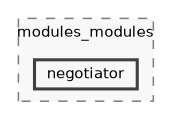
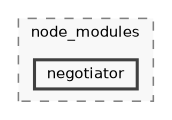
  digraph {
    compound=true
    n1 [color=grey25 fillcolor="#f8f8f8" fontname=Helvetica fontsize=10 height=0.2 label=negotiator shape=box style="filled,bold" width=0.4]
    subgraph cluster_1 {
      bgcolor="#f8f8f8"
      fontname=Helvetica
      fontsize=10
-     label=modules_modules
+     label=node_modules
      pencolor=grey50
      style="filled,dashed"
      n1
    }
  }
